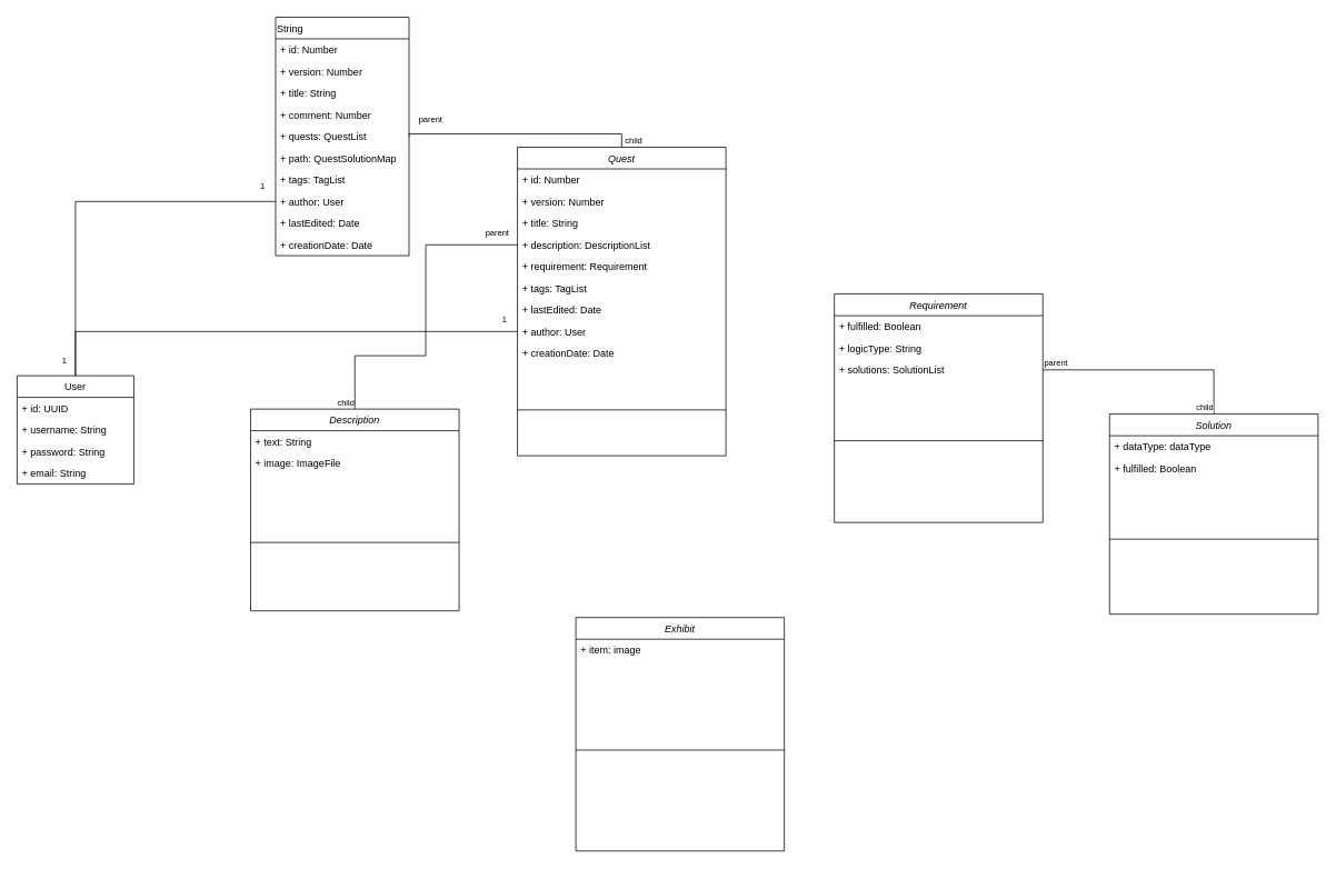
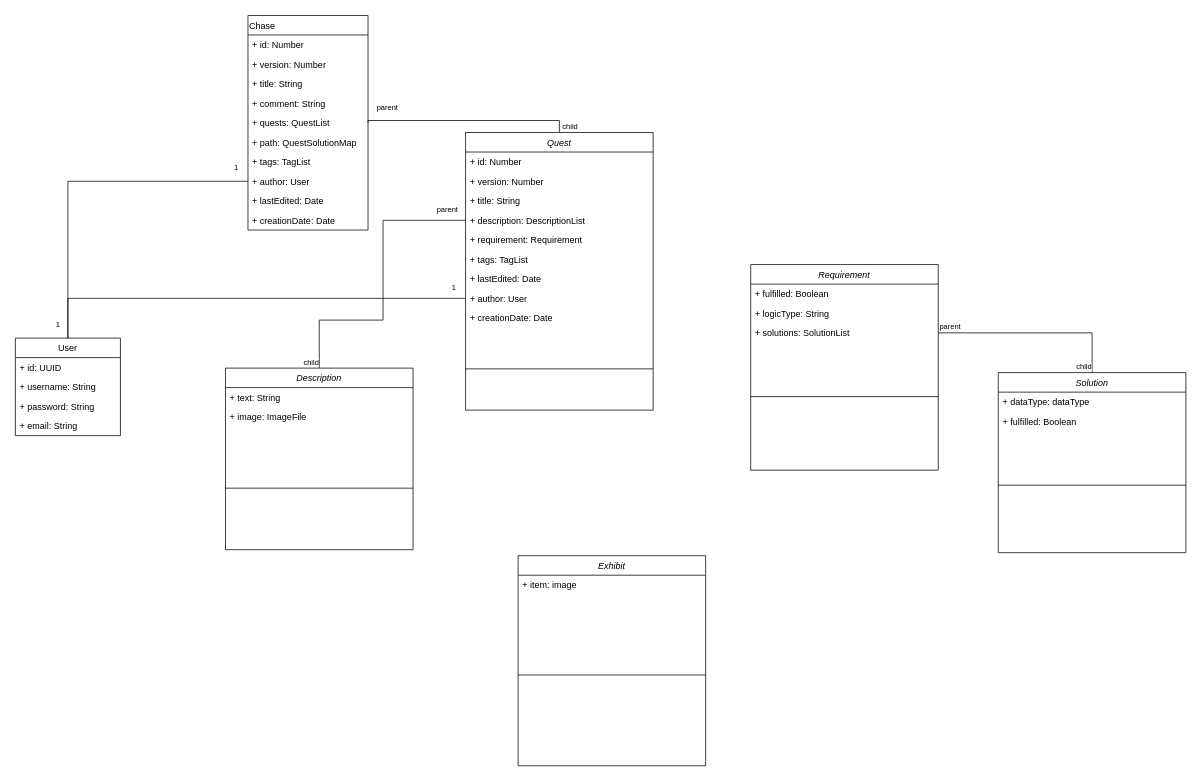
  <mxCell id="0" />
  <mxCell id="1" parent="0" />
  <mxCell id="2" value="" style="endArrow=none;html=1;edgeStyle=orthogonalEdgeStyle;entryX=0.5;entryY=0;entryDx=0;entryDy=0;exitX=1;exitY=0.5;exitDx=0;exitDy=0;rounded=0;" edge="1" parent="1" source="16" target="22"><mxGeometry relative="1" as="geometry"><mxPoint x="780" y="330" as="sourcePoint" /><mxPoint x="680" y="300" as="targetPoint" /><Array as="points"><mxPoint x="490" y="160" /><mxPoint x="745" y="160" /></Array></mxGeometry></mxCell>
  <mxCell id="3" value="parent" style="resizable=0;html=1;align=left;verticalAlign=bottom;labelBackgroundColor=#ffffff;fontSize=10;" connectable="0" vertex="1" parent="2"><mxGeometry x="-1" relative="1" as="geometry"><mxPoint x="10" y="-13" as="offset" /></mxGeometry></mxCell>
  <mxCell id="4" value="child" style="resizable=0;html=1;align=right;verticalAlign=bottom;labelBackgroundColor=#ffffff;fontSize=10;" connectable="0" vertex="1" parent="2"><mxGeometry x="1" relative="1" as="geometry"><mxPoint x="25" as="offset" /></mxGeometry></mxCell>
  <mxCell id="5" value="" style="endArrow=none;html=1;edgeStyle=orthogonalEdgeStyle;exitX=1;exitY=0.5;exitDx=0;exitDy=0;entryX=0.5;entryY=0;entryDx=0;entryDy=0;rounded=0;" edge="1" parent="1" source="36" target="38"><mxGeometry relative="1" as="geometry"><mxPoint x="1050" y="636" as="sourcePoint" /><mxPoint x="1210" y="636" as="targetPoint" /></mxGeometry></mxCell>
  <mxCell id="6" value="parent" style="resizable=0;html=1;align=left;verticalAlign=bottom;labelBackgroundColor=#ffffff;fontSize=10;" connectable="0" vertex="1" parent="5"><mxGeometry x="-1" relative="1" as="geometry" /></mxCell>
  <mxCell id="7" value="child" style="resizable=0;html=1;align=right;verticalAlign=bottom;labelBackgroundColor=#ffffff;fontSize=10;" connectable="0" vertex="1" parent="5"><mxGeometry x="1" relative="1" as="geometry" /></mxCell>
  <mxCell id="8" value="" style="endArrow=none;html=1;edgeStyle=orthogonalEdgeStyle;exitX=0;exitY=0.5;exitDx=0;exitDy=0;entryX=0.5;entryY=0;entryDx=0;entryDy=0;rounded=0;" edge="1" parent="1" source="26" target="44"><mxGeometry relative="1" as="geometry"><mxPoint x="910" y="516" as="sourcePoint" /><mxPoint x="1070" y="516" as="targetPoint" /><Array as="points"><mxPoint x="510" y="293" /><mxPoint x="510" y="426" /></Array></mxGeometry></mxCell>
  <mxCell id="9" value="parent" style="resizable=0;html=1;align=left;verticalAlign=bottom;labelBackgroundColor=#ffffff;fontSize=10;" connectable="0" vertex="1" parent="8"><mxGeometry x="-1" relative="1" as="geometry"><mxPoint x="-40" y="-7" as="offset" /></mxGeometry></mxCell>
  <mxCell id="10" value="child" style="resizable=0;html=1;align=right;verticalAlign=bottom;labelBackgroundColor=#ffffff;fontSize=10;" connectable="0" vertex="1" parent="8"><mxGeometry x="1" relative="1" as="geometry" /></mxCell>
- <mxCell id="11" value="String" style="swimlane;fontStyle=0;childLayout=stackLayout;horizontal=1;startSize=26;fillColor=none;horizontalStack=0;resizeParent=1;resizeParentMax=0;resizeLast=0;collapsible=1;marginBottom=0;align=left;" parent="1" vertex="1"><mxGeometry x="330" y="20" width="160" height="286" as="geometry"><mxRectangle x="130" y="40" width="70" height="26" as="alternateBounds" /></mxGeometry></mxCell>
+ <mxCell id="11" value="Chase" style="swimlane;fontStyle=0;childLayout=stackLayout;horizontal=1;startSize=26;fillColor=none;horizontalStack=0;resizeParent=1;resizeParentMax=0;resizeLast=0;collapsible=1;marginBottom=0;align=left;" parent="1" vertex="1"><mxGeometry x="330" y="20" width="160" height="286" as="geometry"><mxRectangle x="130" y="40" width="70" height="26" as="alternateBounds" /></mxGeometry></mxCell>
  <mxCell id="12" value="+ id: Number" style="text;strokeColor=none;fillColor=none;align=left;verticalAlign=top;spacingLeft=4;spacingRight=4;overflow=hidden;rotatable=0;points=[[0,0.5],[1,0.5]];portConstraint=eastwest;" parent="11" vertex="1"><mxGeometry y="26" width="160" height="26" as="geometry" /></mxCell>
  <mxCell id="13" value="+ version: Number" style="text;strokeColor=none;fillColor=none;align=left;verticalAlign=top;spacingLeft=4;spacingRight=4;overflow=hidden;rotatable=0;points=[[0,0.5],[1,0.5]];portConstraint=eastwest;" parent="11" vertex="1"><mxGeometry y="52" width="160" height="26" as="geometry" /></mxCell>
  <mxCell id="14" value="+ title: String" style="text;strokeColor=none;fillColor=none;align=left;verticalAlign=top;spacingLeft=4;spacingRight=4;overflow=hidden;rotatable=0;points=[[0,0.5],[1,0.5]];portConstraint=eastwest;" parent="11" vertex="1"><mxGeometry y="78" width="160" height="26" as="geometry" /></mxCell>
- <mxCell id="15" value="+ comment: Number" style="text;strokeColor=none;fillColor=none;align=left;verticalAlign=top;spacingLeft=4;spacingRight=4;overflow=hidden;rotatable=0;points=[[0,0.5],[1,0.5]];portConstraint=eastwest;" parent="11" vertex="1"><mxGeometry y="104" width="160" height="26" as="geometry" /></mxCell>
+ <mxCell id="15" value="+ comment: String" style="text;strokeColor=none;fillColor=none;align=left;verticalAlign=top;spacingLeft=4;spacingRight=4;overflow=hidden;rotatable=0;points=[[0,0.5],[1,0.5]];portConstraint=eastwest;" parent="11" vertex="1"><mxGeometry y="104" width="160" height="26" as="geometry" /></mxCell>
  <mxCell id="16" value="+ quests: QuestList" style="text;strokeColor=none;fillColor=none;align=left;verticalAlign=top;spacingLeft=4;spacingRight=4;overflow=hidden;rotatable=0;points=[[0,0.5],[1,0.5]];portConstraint=eastwest;" parent="11" vertex="1"><mxGeometry y="130" width="160" height="26" as="geometry" /></mxCell>
  <mxCell id="17" value="+ path: QuestSolutionMap" style="text;strokeColor=none;fillColor=none;align=left;verticalAlign=top;spacingLeft=4;spacingRight=4;overflow=hidden;rotatable=0;points=[[0,0.5],[1,0.5]];portConstraint=eastwest;" parent="11" vertex="1"><mxGeometry y="156" width="160" height="26" as="geometry" /></mxCell>
  <mxCell id="18" value="+ tags: TagList" style="text;strokeColor=none;fillColor=none;align=left;verticalAlign=top;spacingLeft=4;spacingRight=4;overflow=hidden;rotatable=0;points=[[0,0.5],[1,0.5]];portConstraint=eastwest;" parent="11" vertex="1"><mxGeometry y="182" width="160" height="26" as="geometry" /></mxCell>
  <mxCell id="19" value="+ author: User" style="text;strokeColor=none;fillColor=none;align=left;verticalAlign=top;spacingLeft=4;spacingRight=4;overflow=hidden;rotatable=0;points=[[0,0.5],[1,0.5]];portConstraint=eastwest;" parent="11" vertex="1"><mxGeometry y="208" width="160" height="26" as="geometry" /></mxCell>
  <mxCell id="20" value="+ lastEdited: Date" style="text;strokeColor=none;fillColor=none;align=left;verticalAlign=top;spacingLeft=4;spacingRight=4;overflow=hidden;rotatable=0;points=[[0,0.5],[1,0.5]];portConstraint=eastwest;" parent="11" vertex="1"><mxGeometry y="234" width="160" height="26" as="geometry" /></mxCell>
  <mxCell id="21" value="+ creationDate: Date" style="text;strokeColor=none;fillColor=none;align=left;verticalAlign=top;spacingLeft=4;spacingRight=4;overflow=hidden;rotatable=0;points=[[0,0.5],[1,0.5]];portConstraint=eastwest;" parent="11" vertex="1"><mxGeometry y="260" width="160" height="26" as="geometry" /></mxCell>
  <mxCell id="22" value="Quest&#10;" style="swimlane;fontStyle=2;align=center;verticalAlign=top;childLayout=stackLayout;horizontal=1;startSize=26;horizontalStack=0;resizeParent=1;resizeLast=0;collapsible=1;marginBottom=0;rounded=0;shadow=0;strokeWidth=1;" parent="1" vertex="1"><mxGeometry x="620" y="176" width="250" height="370" as="geometry"><mxRectangle x="230" y="140" width="160" height="26" as="alternateBounds" /></mxGeometry></mxCell>
  <mxCell id="23" value="+ id: Number" style="text;strokeColor=none;fillColor=none;align=left;verticalAlign=top;spacingLeft=4;spacingRight=4;overflow=hidden;rotatable=0;points=[[0,0.5],[1,0.5]];portConstraint=eastwest;" parent="22" vertex="1"><mxGeometry y="26" width="250" height="26" as="geometry" /></mxCell>
  <mxCell id="24" value="+ version: Number" style="text;strokeColor=none;fillColor=none;align=left;verticalAlign=top;spacingLeft=4;spacingRight=4;overflow=hidden;rotatable=0;points=[[0,0.5],[1,0.5]];portConstraint=eastwest;" parent="22" vertex="1"><mxGeometry y="52" width="250" height="26" as="geometry" /></mxCell>
  <mxCell id="25" value="+ title: String" style="text;strokeColor=none;fillColor=none;align=left;verticalAlign=top;spacingLeft=4;spacingRight=4;overflow=hidden;rotatable=0;points=[[0,0.5],[1,0.5]];portConstraint=eastwest;" parent="22" vertex="1"><mxGeometry y="78" width="250" height="26" as="geometry" /></mxCell>
  <mxCell id="26" value="+ description: DescriptionList" style="text;strokeColor=none;fillColor=none;align=left;verticalAlign=top;spacingLeft=4;spacingRight=4;overflow=hidden;rotatable=0;points=[[0,0.5],[1,0.5]];portConstraint=eastwest;" parent="22" vertex="1"><mxGeometry y="104" width="250" height="26" as="geometry" /></mxCell>
  <mxCell id="27" value="+ requirement: Requirement" style="text;strokeColor=none;fillColor=none;align=left;verticalAlign=top;spacingLeft=4;spacingRight=4;overflow=hidden;rotatable=0;points=[[0,0.5],[1,0.5]];portConstraint=eastwest;" parent="22" vertex="1"><mxGeometry y="130" width="250" height="26" as="geometry" /></mxCell>
  <mxCell id="28" value="+ tags: TagList" style="text;strokeColor=none;fillColor=none;align=left;verticalAlign=top;spacingLeft=4;spacingRight=4;overflow=hidden;rotatable=0;points=[[0,0.5],[1,0.5]];portConstraint=eastwest;" parent="22" vertex="1"><mxGeometry y="156" width="250" height="26" as="geometry" /></mxCell>
  <mxCell id="29" value="+ lastEdited: Date" style="text;strokeColor=none;fillColor=none;align=left;verticalAlign=top;spacingLeft=4;spacingRight=4;overflow=hidden;rotatable=0;points=[[0,0.5],[1,0.5]];portConstraint=eastwest;" parent="22" vertex="1"><mxGeometry y="182" width="250" height="26" as="geometry" /></mxCell>
  <mxCell id="30" value="+ author: User" style="text;strokeColor=none;fillColor=none;align=left;verticalAlign=top;spacingLeft=4;spacingRight=4;overflow=hidden;rotatable=0;points=[[0,0.5],[1,0.5]];portConstraint=eastwest;" parent="22" vertex="1"><mxGeometry y="208" width="250" height="26" as="geometry" /></mxCell>
  <mxCell id="31" value="+ creationDate: Date" style="text;strokeColor=none;fillColor=none;align=left;verticalAlign=top;spacingLeft=4;spacingRight=4;overflow=hidden;rotatable=0;points=[[0,0.5],[1,0.5]];portConstraint=eastwest;" parent="22" vertex="1"><mxGeometry y="234" width="250" height="26" as="geometry" /></mxCell>
  <mxCell id="32" value="" style="line;html=1;strokeWidth=1;align=left;verticalAlign=middle;spacingTop=-1;spacingLeft=3;spacingRight=3;rotatable=0;labelPosition=right;points=[];portConstraint=eastwest;" parent="22" vertex="1"><mxGeometry y="260" width="250" height="110" as="geometry" /></mxCell>
  <mxCell id="33" value="Requirement" style="swimlane;fontStyle=2;align=center;verticalAlign=top;childLayout=stackLayout;horizontal=1;startSize=26;horizontalStack=0;resizeParent=1;resizeLast=0;collapsible=1;marginBottom=0;rounded=0;shadow=0;strokeWidth=1;" parent="1" vertex="1"><mxGeometry x="1000" y="352" width="250" height="274" as="geometry"><mxRectangle x="230" y="140" width="160" height="26" as="alternateBounds" /></mxGeometry></mxCell>
  <mxCell id="34" value="+ fulfilled: Boolean" style="text;strokeColor=none;fillColor=none;align=left;verticalAlign=top;spacingLeft=4;spacingRight=4;overflow=hidden;rotatable=0;points=[[0,0.5],[1,0.5]];portConstraint=eastwest;" parent="33" vertex="1"><mxGeometry y="26" width="250" height="26" as="geometry" /></mxCell>
  <mxCell id="35" value="+ logicType: String" style="text;strokeColor=none;fillColor=none;align=left;verticalAlign=top;spacingLeft=4;spacingRight=4;overflow=hidden;rotatable=0;points=[[0,0.5],[1,0.5]];portConstraint=eastwest;" vertex="1" parent="33"><mxGeometry y="52" width="250" height="26" as="geometry" /></mxCell>
  <mxCell id="36" value="+ solutions: SolutionList" style="text;strokeColor=none;fillColor=none;align=left;verticalAlign=top;spacingLeft=4;spacingRight=4;overflow=hidden;rotatable=0;points=[[0,0.5],[1,0.5]];portConstraint=eastwest;" parent="33" vertex="1"><mxGeometry y="78" width="250" height="26" as="geometry" /></mxCell>
  <mxCell id="37" value="" style="line;html=1;strokeWidth=1;align=left;verticalAlign=middle;spacingTop=-1;spacingLeft=3;spacingRight=3;rotatable=0;labelPosition=right;points=[];portConstraint=eastwest;" parent="33" vertex="1"><mxGeometry y="104" width="250" height="144" as="geometry" /></mxCell>
  <mxCell id="38" value="Solution" style="swimlane;fontStyle=2;align=center;verticalAlign=top;childLayout=stackLayout;horizontal=1;startSize=26;horizontalStack=0;resizeParent=1;resizeLast=0;collapsible=1;marginBottom=0;rounded=0;shadow=0;strokeWidth=1;" vertex="1" parent="1"><mxGeometry x="1330" y="496" width="250" height="240" as="geometry"><mxRectangle x="230" y="140" width="160" height="26" as="alternateBounds" /></mxGeometry></mxCell>
  <mxCell id="39" value="+ dataType: dataType" style="text;strokeColor=none;fillColor=none;align=left;verticalAlign=top;spacingLeft=4;spacingRight=4;overflow=hidden;rotatable=0;points=[[0,0.5],[1,0.5]];portConstraint=eastwest;" vertex="1" parent="38"><mxGeometry y="26" width="250" height="26" as="geometry" /></mxCell>
  <mxCell id="40" value="+ fulfilled: Boolean" style="text;strokeColor=none;fillColor=none;align=left;verticalAlign=top;spacingLeft=4;spacingRight=4;overflow=hidden;rotatable=0;points=[[0,0.5],[1,0.5]];portConstraint=eastwest;" vertex="1" parent="38"><mxGeometry y="52" width="250" height="26" as="geometry" /></mxCell>
  <mxCell id="41" value="" style="line;html=1;strokeWidth=1;align=left;verticalAlign=middle;spacingTop=-1;spacingLeft=3;spacingRight=3;rotatable=0;labelPosition=right;points=[];portConstraint=eastwest;" vertex="1" parent="38"><mxGeometry y="78" width="250" height="144" as="geometry" /></mxCell>
  <mxCell id="42" value="" style="endArrow=none;html=1;edgeStyle=orthogonalEdgeStyle;exitX=0;exitY=0.5;exitDx=0;exitDy=0;entryX=0.5;entryY=0;entryDx=0;entryDy=0;rounded=0;" edge="1" parent="1" source="19" target="51"><mxGeometry relative="1" as="geometry"><mxPoint x="10" y="190" as="sourcePoint" /><mxPoint x="170" y="190" as="targetPoint" /></mxGeometry></mxCell>
  <mxCell id="43" value="1" style="resizable=0;html=1;align=left;verticalAlign=bottom;labelBackgroundColor=#ffffff;fontSize=10;" connectable="0" vertex="1" parent="42"><mxGeometry x="-1" relative="1" as="geometry"><mxPoint x="-20" y="-11" as="offset" /></mxGeometry></mxCell>
  <mxCell id="44" value="Description" style="swimlane;fontStyle=2;align=center;verticalAlign=top;childLayout=stackLayout;horizontal=1;startSize=26;horizontalStack=0;resizeParent=1;resizeLast=0;collapsible=1;marginBottom=0;rounded=0;shadow=0;strokeWidth=1;" parent="1" vertex="1"><mxGeometry x="300" y="490" width="250" height="242" as="geometry"><mxRectangle x="230" y="140" width="160" height="26" as="alternateBounds" /></mxGeometry></mxCell>
  <mxCell id="45" value="+ text: String" style="text;strokeColor=none;fillColor=none;align=left;verticalAlign=top;spacingLeft=4;spacingRight=4;overflow=hidden;rotatable=0;points=[[0,0.5],[1,0.5]];portConstraint=eastwest;" parent="44" vertex="1"><mxGeometry y="26" width="250" height="26" as="geometry" /></mxCell>
  <mxCell id="46" value="+ image: ImageFile" style="text;strokeColor=none;fillColor=none;align=left;verticalAlign=top;spacingLeft=4;spacingRight=4;overflow=hidden;rotatable=0;points=[[0,0.5],[1,0.5]];portConstraint=eastwest;" parent="44" vertex="1"><mxGeometry y="52" width="250" height="26" as="geometry" /></mxCell>
  <mxCell id="47" value="" style="line;html=1;strokeWidth=1;align=left;verticalAlign=middle;spacingTop=-1;spacingLeft=3;spacingRight=3;rotatable=0;labelPosition=right;points=[];portConstraint=eastwest;" parent="44" vertex="1"><mxGeometry y="78" width="250" height="164" as="geometry" /></mxCell>
  <mxCell id="48" value="" style="endArrow=none;html=1;edgeStyle=orthogonalEdgeStyle;exitX=0;exitY=0.5;exitDx=0;exitDy=0;entryX=0.5;entryY=0;entryDx=0;entryDy=0;rounded=0;" edge="1" parent="1" source="30" target="51"><mxGeometry relative="1" as="geometry"><mxPoint x="0" y="615.58" as="sourcePoint" /><mxPoint x="160" y="615.58" as="targetPoint" /></mxGeometry></mxCell>
  <mxCell id="49" value="1" style="resizable=0;html=1;align=left;verticalAlign=bottom;labelBackgroundColor=#ffffff;fontSize=10;" connectable="0" vertex="1" parent="48"><mxGeometry x="-1" relative="1" as="geometry"><mxPoint x="-20" y="-7" as="offset" /></mxGeometry></mxCell>
  <mxCell id="50" value="1&lt;br&gt;" style="resizable=0;html=1;align=right;verticalAlign=bottom;labelBackgroundColor=#ffffff;fontSize=10;" connectable="0" vertex="1" parent="48"><mxGeometry x="1" relative="1" as="geometry"><mxPoint x="-10" y="-10.33" as="offset" /></mxGeometry></mxCell>
  <mxCell id="51" value="User" style="swimlane;fontStyle=0;childLayout=stackLayout;horizontal=1;startSize=26;fillColor=none;horizontalStack=0;resizeParent=1;resizeParentMax=0;resizeLast=0;collapsible=1;marginBottom=0;" vertex="1" parent="1"><mxGeometry x="20" y="450" width="140" height="130" as="geometry" /></mxCell>
  <mxCell id="52" value="+ id: UUID" style="text;strokeColor=none;fillColor=none;align=left;verticalAlign=top;spacingLeft=4;spacingRight=4;overflow=hidden;rotatable=0;points=[[0,0.5],[1,0.5]];portConstraint=eastwest;" vertex="1" parent="51"><mxGeometry y="26" width="140" height="26" as="geometry" /></mxCell>
  <mxCell id="53" value="+ username: String" style="text;strokeColor=none;fillColor=none;align=left;verticalAlign=top;spacingLeft=4;spacingRight=4;overflow=hidden;rotatable=0;points=[[0,0.5],[1,0.5]];portConstraint=eastwest;" vertex="1" parent="51"><mxGeometry y="52" width="140" height="26" as="geometry" /></mxCell>
  <mxCell id="54" value="+ password: String" style="text;strokeColor=none;fillColor=none;align=left;verticalAlign=top;spacingLeft=4;spacingRight=4;overflow=hidden;rotatable=0;points=[[0,0.5],[1,0.5]];portConstraint=eastwest;" vertex="1" parent="51"><mxGeometry y="78" width="140" height="26" as="geometry" /></mxCell>
  <mxCell id="55" value="+ email: String" style="text;strokeColor=none;fillColor=none;align=left;verticalAlign=top;spacingLeft=4;spacingRight=4;overflow=hidden;rotatable=0;points=[[0,0.5],[1,0.5]];portConstraint=eastwest;" vertex="1" parent="51"><mxGeometry y="104" width="140" height="26" as="geometry" /></mxCell>
  <mxCell id="56" value="Exhibit" style="swimlane;fontStyle=2;align=center;verticalAlign=top;childLayout=stackLayout;horizontal=1;startSize=26;horizontalStack=0;resizeParent=1;resizeLast=0;collapsible=1;marginBottom=0;rounded=0;shadow=0;strokeWidth=1;" parent="1" vertex="1"><mxGeometry x="690" y="740" width="250" height="280" as="geometry"><mxRectangle x="230" y="140" width="160" height="26" as="alternateBounds" /></mxGeometry></mxCell>
  <mxCell id="57" value="+ item: image" style="text;strokeColor=none;fillColor=none;align=left;verticalAlign=top;spacingLeft=4;spacingRight=4;overflow=hidden;rotatable=0;points=[[0,0.5],[1,0.5]];portConstraint=eastwest;" parent="56" vertex="1"><mxGeometry y="26" width="250" height="26" as="geometry" /></mxCell>
  <mxCell id="58" value="" style="line;html=1;strokeWidth=1;align=left;verticalAlign=middle;spacingTop=-1;spacingLeft=3;spacingRight=3;rotatable=0;labelPosition=right;points=[];portConstraint=eastwest;" parent="56" vertex="1"><mxGeometry y="52" width="250" height="214" as="geometry" /></mxCell>
